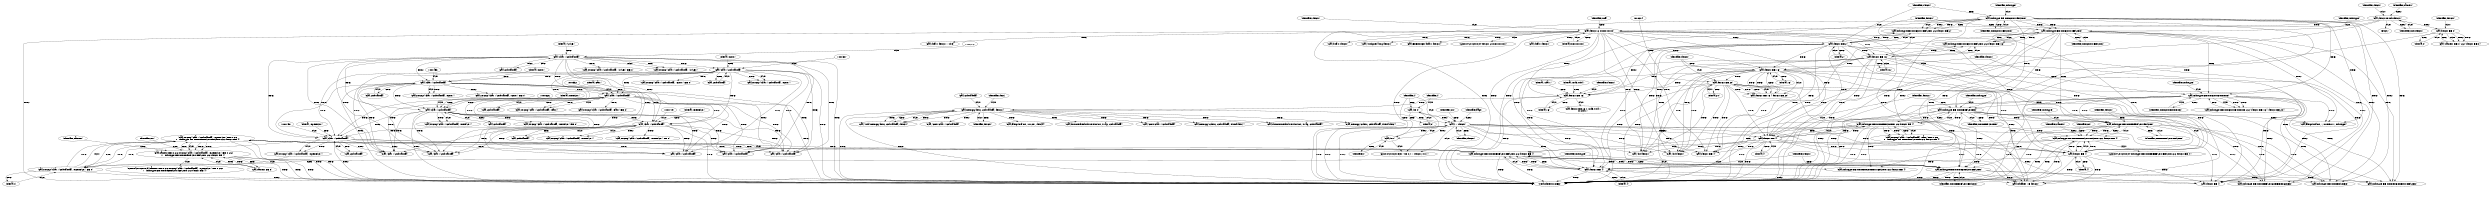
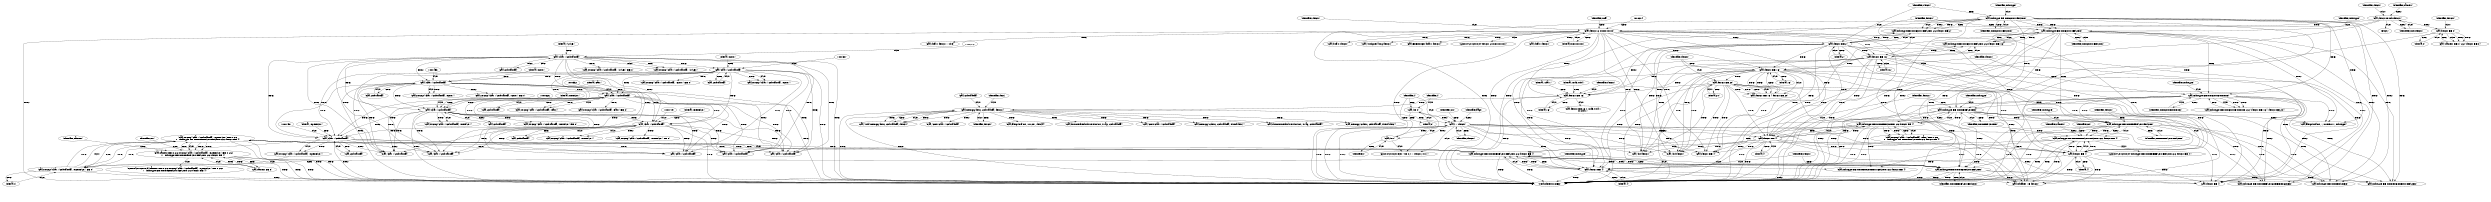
  digraph {
    n1 [label="(Call,strcmp((char *)&nbuf[noff], \"OpenBSD\") == 0 &&\n\t    xnh_type == NT_OPENBSD_VERSION && descsz == 4)"]
    n2 [label="(Call,strcmp((char *)&nbuf[noff], \"OpenBSD\") == 0)"]
    n3 [label="(Call,xnh_type == NT_OPENBSD_VERSION && descsz == 4)"]
    n4 [label="(Call,namesz == 8 && strcmp((char *)&nbuf[noff], \"OpenBSD\") == 0 &&\n\t    xnh_type == NT_OPENBSD_VERSION && descsz == 4)"]
    n5 [label="(MethodReturn,RET)"]
    n6 [label="(Literal,0)"]
    n7 [label="(Call,xnh_type == NT_OPENBSD_VERSION)"]
    n8 [label="(Call,descsz == 4)"]
    n9 [label="(Call,xnh_type == NT_DRAGONFLY_VERSION && descsz == 4)"]
    n10 [label="(Call,namesz == 8)"]
    n11 [label="(ControlStructure,if (namesz == 8 && strcmp((char *)&nbuf[noff], \"OpenBSD\") == 0 &&\n\t    xnh_type == NT_OPENBSD_VERSION && descsz == 4))"]
    n12 [label="(Call,(char *)&nbuf[noff])"]
    n13 [label="(Call,strcmp((char *)&nbuf[noff], \"OpenBSD\"))"]
    n14 [label="(Call,(char *)&nbuf[noff])"]
    n15 [label="(Call,(char *)&nbuf[noff])"]
    n16 [label="(Call,&nbuf[noff])"]
    n17 [label="(Call,(char *)&nbuf[noff])"]
    n18 [label="(Call,(char *)&nbuf[noff])"]
    n19 [label="(Call,(char *)&nbuf[noff])"]
    n20 [label="(Call,(char *)&nbuf[noff])"]
    n21 [label="(Call,(char *)&nbuf[noff])"]
    n22 [label="(Call,(char *)&nbuf[noff])"]
    n23 [label="(Call,&nbuf[noff])"]
    n24 [label="(Call,strcmp((char *)&nbuf[noff], \"PaX\"))"]
    n25 [label="(Call,strcmp((char *)&nbuf[noff], \"PaX\") == 0)"]
    n26 [label="(Call,strcmp((char *)&nbuf[noff], \"NetBSD\"))"]
    n27 [label="(Call,&nbuf[noff])"]
    n28 [label="(Call,strcmp((char *)&nbuf[noff], \"NetBSD\") == 0)"]
    n29 [label="(Call,&nbuf[noff])"]
    n30 [label="(Call,strcmp((char *)&nbuf[noff], \"FreeBSD\"))"]
    n31 [label="(Call,strcmp((char *)&nbuf[noff], \"FreeBSD\") == 0)"]
    n32 [label="(Call,(char *)&nbuf[noff])"]
    n33 [label="(Call,(char *)&nbuf[noff])"]
    n34 [label="(Call,(char *)&nbuf[noff])"]
    n35 [label="(Call,strcmp((char *)&nbuf[noff], \"SuSE\") == 0)"]
    n36 [label="(Call,strcmp((char *)&nbuf[noff], \"SuSE\"))"]
    n37 [label="(Call,&nbuf[noff])"]
    n38 [label="(Call,strcmp((char *)&nbuf[noff], \"GNU\") == 0)"]
    n39 [label="(Call,strcmp((char *)&nbuf[noff], \"GNU\"))"]
    n40 [label="(Call,&nbuf[noff])"]
    n41 [label="(Call,strcmp((char *)&nbuf[noff], \"GNU\"))"]
    n42 [label="(Call,strcmp((char *)&nbuf[noff], \"GNU\") == 0)"]
    n43 [label="(Call,&nbuf[noff])"]
    n44 [label="(Call,xnh_type == NT_NETBSD_CORE_PROCINFO)"]
    n45 [label="(Call,xnh_type == NT_PRPSINFO)"]
    n46 [label="(Identifier,NT_OPENBSD_VERSION)"]
    n47 [label="(Call,xnh_type == NT_DRAGONFLY_VERSION)"]
    n48 [label="(Call,descsz == 4)"]
    n49 [label="(Call,reloffset >= descsz)"]
    n50 [label="(Literal,4)"]
    n51 [label="(Call,xnh_type == NT_FREEBSD_VERSION)"]
    n52 [label="(Call,xnh_type == NT_FREEBSD_VERSION && descsz == 4)"]
    n53 [label="(Identifier,NT_FREEBSD_VERSION)"]
    n54 [label="(Call,descsz == 4)"]
    n55 [label="(ControlStructure,if (xnh_type == NT_FREEBSD_VERSION && descsz == 4))"]
    n56 [label="(Call,xnh_type == NT_GNU_VERSION)"]
    n57 [label="(Call,xnh_type == NT_GNU_BUILD_ID)"]
    n58 [label="(Call,xnh_type == NT_NETBSD_PAX)"]
    n59 [label="(Identifier,NT_GNU_VERSION)"]
    n60 [label="(Call,xnh_type == NT_GNU_VERSION && descsz == 16)"]
    n61 [label="(Call,file_printf(ms, \", note=%u\", xnh_type))"]
    n62 [label="(Identifier,NT_GNU_BUILD_ID)"]
    n63 [label="(Call,xnh_type == NT_GNU_BUILD_ID && (descsz == 16 || descsz == 20))"]
    n64 [label="(Call,xnh_type == NT_NETBSD_PAX && descsz == 4)"]
    n65 [label="(Identifier,NT_NETBSD_PAX)"]
    n66 [label="(Call,descsz == 16)"]
    n67 [label="(Call,xnh_type == NT_GNU_VERSION)"]
    n68 [label="(Call,xnh_type == NT_GNU_VERSION && descsz == 2)"]
    n69 [label="(Identifier,NT_GNU_VERSION)"]
    n70 [label="(Call,descsz == 2)"]
    n71 [label="(Call,descsz == 4)"]
    n72 [label="(Call,strcmp((char *)&nbuf[noff], \"PaX\") == 0 &&\n\t    xnh_type == NT_NETBSD_PAX && descsz == 4)"]
    n73 [label="(Call,descsz == 4)"]
    n74 [label="(Literal,4)"]
    n75 [label="(Call,(int)descsz)"]
    n76 [label="(Call,(int)descsz)"]
    n77 [label="(Literal,4)"]
    n78 [label="(Call,descsz == 16)"]
    n79 [label="(Call,descsz == 16)"]
    n80 [label="(Literal,2)"]
    n81 [label="(Literal,16)"]
    n82 [label="(Call,descsz == 20)"]
    n83 [label="(Call,descsz == 16 || descsz == 20)"]
    n84 [label="(Literal,16)"]
    n85 [label="(Call,memcpy(desc, &nbuf[doff], descsz))"]
    n86 [label="(Call,descsz == 16 ? \"md5/uuid\" :\n\t\t\"sha1\")"]
    n87 [label="(Literal,16)"]
    n88 [label="(Call,descsz & 0x80000000)"]
    n89 [label="(Call,doff + descsz > size)"]
    n90 [label="(Call,doff + descsz)"]
    n91 [label="(Call,(unsigned long)descsz)"]
    n92 [label="(Call,ELF_ALIGN(doff + descsz))"]
    n93 [label="(ControlStructure,if (descsz & 0x80000000))"]
    n94 [label="(Call,doff + descsz)"]
    n95 [label="(Literal,0x80000000)"]
    n96 [label="(Call,descsz == 0)"]
    n97 [label="(Literal,0)"]
    n98 [label="(Call,(namesz == 0) && (descsz == 0))"]
    n99 [label="(Call,descsz = xnh_descsz)"]
    n100 [label="(Identifier,xnh_descsz)"]
    n101 [label="(Block,)"]
    n102 [label="(Literal,20)"]
    n103 [label="(Call,i < descsz)"]
    n104 [label="(Call,i++)"]
    n105 [label="(Identifier,descsz)"]
    n106 [label="(ControlStructure,for (i = 0; i < descsz; i++))"]
    n107 [label="(Identifier,i)"]
    n108 [label="(Call,i = 0)"]
    n109 [label="(Literal,0)"]
    n110 [label="(Call,memcpy(&desc, &nbuf[doff], sizeof(desc)))"]
    n111 [label="(Call,do_note_netbsd_version(ms, swap, &nbuf[doff]))"]
    n112 [label="(Call,memcpy(&desc, &nbuf[doff], sizeof(desc)))"]
    n113 [label="(Call,(void)memcpy(desc, &nbuf[doff], descsz))"]
    n114 [label="(Call,(const char *)&nbuf[doff])"]
    n115 [label="(Identifier,descsz)"]
    n116 [label="(Call,file_printf(ms, \"%02x\", desc[i]))"]
    n117 [label="(Call,do_note_freebsd_version(ms, swap, &nbuf[doff]))"]
    n118 [label="(Call,(const char *)&nbuf[doff])"]
    n119 [label="(Identifier,descsz)"]
    n120 [label="(Literal,\"SuSE\")"]
    n121 [label="(Identifier,ms)"]
    n122 [label="(Identifier,descsz)"]
    n123 [label="(Literal,\"OpenBSD\")"]
    n124 [label="(Literal,\"GNU\")"]
    n125 [label="(Identifier,xnh_type)"]
    n126 [label="(Identifier,i)"]
    n127 [label="(Identifier,xnh_type)"]
    n128 [label="(Identifier,namesz)"]
    n129 [label="(Literal,\"NetBSD\")"]
    n130 [label="(Identifier,xnh_type)"]
    n131 [label="(Identifier,descsz)"]
    n132 [label="(Identifier,noff)"]
    n133 [label="(Identifier,descsz)"]
    n134 [label="(Identifier,desc)"]
    n135 [label="(Identifier,namesz)"]
    n136 [label="(Identifier,descsz)"]
    n137 [label="(Identifier,ms)"]
    n138 [label="(Literal,\"FreeBSD\")"]
    n139 [label="(Identifier,flags)"]
    n140 [label="(Identifier,descsz)"]
    n141 [label="(Identifier,descsz)"]
    n142 [label="(Literal,\"sha1\")"]
    n143 [label="(Identifier,descsz)"]
    n144 [label="(Identifier,descsz)"]
    n145 [label="(Identifier,xnh_type)"]
    n146 [label="(Identifier,namesz)"]
    n147 [label="(Identifier,descsz)"]
    n148 [label="(Call,&nbuf[doff])"]
    n149 [label="(Identifier,ms)"]
    n150 [label="(Identifier,xnh_type)"]
    n151 [label="(Literal,\"GNU\")"]
    n152 [label="(Literal,\"PaX\")"]
    n153 [label="(Literal,\"md5/uuid\")"]
    n154 [label="(Identifier,i)"]
    n155 [label="(Identifier,descsz)"]
    n156 [label="(Identifier,xnh_type)"]
    1000758
    1000532
    1000272
    1000307
    1000453
    1000626
    1000719
    1000204
    n1 -> n2 [label="CFG: "]
    n1 -> n3 [label="CFG: "]
    n1 -> n4 [label="AST: "]
    n1 -> n4 [label="DDG: "]
    n1 -> n4 [label="DDG: "]
    n1 -> n5 [label="DDG: "]
    n1 -> n5 [label="DDG: "]
    n2 -> n1 [label="AST: "]
    n2 -> n1 [label="DDG: "]
    n2 -> n1 [label="DDG: "]
    n2 -> n5 [label="DDG: "]
    n2 -> n6 [label="CFG: "]
    n3 -> n1 [label="AST: "]
    n3 -> n1 [label="DDG: "]
    n3 -> n1 [label="DDG: "]
    n3 -> n5 [label="DDG: "]
    n3 -> n5 [label="DDG: "]
    n3 -> n7 [label="CFG: "]
    n3 -> n8 [label="CFG: "]
    n3 -> n9 [label="DDG: "]
    n4 -> n1 [label="CFG: "]
    n4 -> n5 [label="DDG: "]
    n4 -> n5 [label="DDG: "]
    n4 -> n5 [label="DDG: "]
    n4 -> n10 [label="CFG: "]
    n4 -> n11 [label="AST: "]
    n6 -> n2 [label="AST: "]
    n7 -> n3 [label="AST: "]
    n7 -> n3 [label="DDG: "]
    n7 -> n3 [label="DDG: "]
    n7 -> n5 [label="DDG: "]
    n7 -> n5 [label="DDG: "]
    n7 -> n44 [label="DDG: "]
    n7 -> n45 [label="DDG: "]
    n7 -> n46 [label="CFG: "]
    n7 -> n47 [label="DDG: "]
    n8 -> n3 [label="AST: "]
    n8 -> n3 [label="DDG: "]
    n8 -> n3 [label="DDG: "]
    n8 -> n5 [label="DDG: "]
    n8 -> n48 [label="DDG: "]
    n8 -> n49 [label="DDG: "]
    n8 -> n50 [label="CFG: "]
    n10 -> n4 [label="AST: "]
    n10 -> n4 [label="DDG: "]
    n10 -> n4 [label="DDG: "]
    n12 -> n2 [label="DDG: "]
    n12 -> n5 [label="DDG: "]
    n12 -> n13 [label="AST: "]
    n12 -> n13 [label="DDG: "]
    n12 -> n14 [label="DDG: "]
    n12 -> n15 [label="DDG: "]
    n12 -> n16 [label="CFG: "]
    n12 -> n17 [label="DDG: "]
    n12 -> n18 [label="DDG: "]
    n12 -> n19 [label="DDG: "]
    n13 -> n2 [label="AST: "]
    n16 -> n12 [label="AST: "]
    n20 -> n5 [label="DDG: "]
    n20 -> n12 [label="DDG: "]
    n20 -> n14 [label="DDG: "]
    n20 -> n15 [label="DDG: "]
    n20 -> n17 [label="DDG: "]
    n20 -> n18 [label="DDG: "]
    n20 -> n19 [label="DDG: "]
    n20 -> n21 [label="DDG: "]
    n20 -> n22 [label="DDG: "]
    n20 -> n23 [label="CFG: "]
    n20 -> n24 [label="AST: "]
    n20 -> n24 [label="DDG: "]
    n20 -> n25 [label="DDG: "]
    n21 -> n5 [label="DDG: "]
    n21 -> n12 [label="DDG: "]
    n21 -> n14 [label="DDG: "]
    n21 -> n15 [label="DDG: "]
    n21 -> n17 [label="DDG: "]
    n21 -> n18 [label="DDG: "]
    n21 -> n19 [label="DDG: "]
    n21 -> n22 [label="DDG: "]
    n21 -> n26 [label="AST: "]
    n21 -> n26 [label="DDG: "]
    n21 -> n27 [label="CFG: "]
    n21 -> n28 [label="DDG: "]
    n22 -> n5 [label="DDG: "]
    n22 -> n12 [label="DDG: "]
    n22 -> n14 [label="DDG: "]
    n22 -> n15 [label="DDG: "]
    n22 -> n17 [label="DDG: "]
    n22 -> n18 [label="DDG: "]
    n22 -> n19 [label="DDG: "]
    n22 -> n29 [label="CFG: "]
    n22 -> n30 [label="AST: "]
    n22 -> n30 [label="DDG: "]
    n22 -> n31 [label="DDG: "]
    n23 -> n20 [label="AST: "]
    n27 -> n21 [label="AST: "]
    n29 -> n22 [label="AST: "]
    n32 -> n5 [label="DDG: "]
    n32 -> n12 [label="DDG: "]
    n32 -> n14 [label="DDG: "]
    n32 -> n15 [label="DDG: "]
    n32 -> n17 [label="DDG: "]
    n32 -> n18 [label="DDG: "]
    n32 -> n19 [label="DDG: "]
    n32 -> n20 [label="DDG: "]
    n32 -> n21 [label="DDG: "]
    n32 -> n22 [label="DDG: "]
    n32 -> n33 [label="DDG: "]
    n32 -> n34 [label="DDG: "]
    n32 -> n35 [label="DDG: "]
    n32 -> n36 [label="AST: "]
    n32 -> n36 [label="DDG: "]
    n32 -> n37 [label="CFG: "]
    n33 -> n5 [label="DDG: "]
    n33 -> n12 [label="DDG: "]
    n33 -> n14 [label="DDG: "]
    n33 -> n15 [label="DDG: "]
    n33 -> n17 [label="DDG: "]
    n33 -> n18 [label="DDG: "]
    n33 -> n19 [label="DDG: "]
    n33 -> n20 [label="DDG: "]
    n33 -> n21 [label="DDG: "]
    n33 -> n22 [label="DDG: "]
    n33 -> n34 [label="DDG: "]
    n33 -> n38 [label="DDG: "]
    n33 -> n39 [label="AST: "]
    n33 -> n39 [label="DDG: "]
    n33 -> n40 [label="CFG: "]
    n34 -> n5 [label="DDG: "]
    n34 -> n12 [label="DDG: "]
    n34 -> n14 [label="DDG: "]
    n34 -> n15 [label="DDG: "]
    n34 -> n17 [label="DDG: "]
    n34 -> n18 [label="DDG: "]
    n34 -> n19 [label="DDG: "]
    n34 -> n20 [label="DDG: "]
    n34 -> n21 [label="DDG: "]
    n34 -> n22 [label="DDG: "]
    n34 -> n41 [label="AST: "]
    n34 -> n41 [label="DDG: "]
    n34 -> n42 [label="DDG: "]
    n34 -> n43 [label="CFG: "]
    n37 -> n32 [label="AST: "]
    n40 -> n33 [label="AST: "]
    n43 -> n34 [label="AST: "]
    n46 -> n7 [label="AST: "]
    n50 -> n8 [label="AST: "]
    n51 -> n5 [label="DDG: "]
    n51 -> n5 [label="DDG: "]
    n51 -> n7 [label="DDG: "]
    n51 -> n44 [label="DDG: "]
    n51 -> n45 [label="DDG: "]
    n51 -> n47 [label="DDG: "]
    n51 -> n52 [label="AST: "]
    n51 -> n52 [label="DDG: "]
    n51 -> n52 [label="DDG: "]
    n51 -> n53 [label="CFG: "]
    n52 -> n3 [label="DDG: "]
    n52 -> n5 [label="DDG: "]
    n52 -> n5 [label="DDG: "]
    n52 -> n5 [label="DDG: "]
    n52 -> n9 [label="DDG: "]
    n52 -> n51 [label="CFG: "]
    n52 -> n54 [label="CFG: "]
    n52 -> n55 [label="AST: "]
    n53 -> n51 [label="AST: "]
    n54 -> n5 [label="DDG: "]
    n54 -> n8 [label="DDG: "]
    n54 -> n48 [label="DDG: "]
    n54 -> n49 [label="DDG: "]
    n54 -> n52 [label="AST: "]
    n54 -> n52 [label="DDG: "]
    n54 -> n52 [label="DDG: "]
    n54 -> n77 [label="CFG: "]
    n56 -> n5 [label="DDG: "]
    n56 -> n5 [label="DDG: "]
    n56 -> n7 [label="DDG: "]
    n56 -> n44 [label="DDG: "]
    n56 -> n45 [label="DDG: "]
    n56 -> n47 [label="DDG: "]
    n56 -> n51 [label="DDG: "]
    n56 -> n57 [label="DDG: "]
    n56 -> n58 [label="DDG: "]
    n56 -> n59 [label="CFG: "]
    n56 -> n60 [label="AST: "]
    n56 -> n60 [label="DDG: "]
    n56 -> n60 [label="DDG: "]
    n56 -> n61 [label="DDG: "]
    n57 -> n5 [label="DDG: "]
    n57 -> n5 [label="DDG: "]
    n57 -> n7 [label="DDG: "]
    n57 -> n44 [label="DDG: "]
    n57 -> n45 [label="DDG: "]
    n57 -> n47 [label="DDG: "]
    n57 -> n51 [label="DDG: "]
    n57 -> n58 [label="DDG: "]
    n57 -> n61 [label="DDG: "]
    n57 -> n62 [label="CFG: "]
    n57 -> n63 [label="AST: "]
    n57 -> n63 [label="DDG: "]
    n57 -> n63 [label="DDG: "]
    n58 -> n5 [label="DDG: "]
    n58 -> n5 [label="DDG: "]
    n58 -> n7 [label="DDG: "]
    n58 -> n44 [label="DDG: "]
    n58 -> n45 [label="DDG: "]
    n58 -> n47 [label="DDG: "]
    n58 -> n51 [label="DDG: "]
    n58 -> n61 [label="DDG: "]
    n58 -> n64 [label="AST: "]
    n58 -> n64 [label="DDG: "]
    n58 -> n64 [label="DDG: "]
    n58 -> n65 [label="CFG: "]
    n59 -> n56 [label="AST: "]
    n60 -> n56 [label="CFG: "]
    n60 -> n66 [label="CFG: "]
    n62 -> n57 [label="AST: "]
    n63 -> n57 [label="CFG: "]
    n64 -> n3 [label="DDG: "]
    n64 -> n5 [label="DDG: "]
    n64 -> n5 [label="DDG: "]
    n64 -> n9 [label="DDG: "]
    n64 -> n58 [label="CFG: "]
    n64 -> n71 [label="CFG: "]
    n64 -> n72 [label="AST: "]
    n64 -> n72 [label="DDG: "]
    n64 -> n72 [label="DDG: "]
    n65 -> n52 [label="DDG: "]
    n65 -> n58 [label="AST: "]
    n66 -> n5 [label="DDG: "]
    n66 -> n8 [label="DDG: "]
    n66 -> n48 [label="DDG: "]
    n66 -> n49 [label="DDG: "]
    n66 -> n54 [label="DDG: "]
    n66 -> n60 [label="AST: "]
    n66 -> n60 [label="DDG: "]
    n66 -> n60 [label="DDG: "]
    n66 -> n71 [label="DDG: "]
    n66 -> n73 [label="DDG: "]
    n66 -> n75 [label="DDG: "]
    n66 -> n76 [label="DDG: "]
    n66 -> n78 [label="DDG: "]
    n66 -> n79 [label="DDG: "]
    n66 -> n81 [label="CFG: "]
    n67 -> n5 [label="DDG: "]
    n67 -> n5 [label="DDG: "]
    n67 -> n7 [label="DDG: "]
    n67 -> n44 [label="DDG: "]
    n67 -> n45 [label="DDG: "]
    n67 -> n47 [label="DDG: "]
    n67 -> n51 [label="DDG: "]
    n67 -> n56 [label="DDG: "]
    n67 -> n56 [label="DDG: "]
    n67 -> n57 [label="DDG: "]
    n67 -> n58 [label="DDG: "]
    n67 -> n61 [label="DDG: "]
    n67 -> n68 [label="AST: "]
    n67 -> n68 [label="DDG: "]
    n67 -> n68 [label="DDG: "]
    n67 -> n69 [label="CFG: "]
    n68 -> n67 [label="CFG: "]
    n68 -> n70 [label="CFG: "]
    n69 -> n67 [label="AST: "]
    n70 -> n5 [label="DDG: "]
    n70 -> n8 [label="DDG: "]
    n70 -> n48 [label="DDG: "]
    n70 -> n49 [label="DDG: "]
    n70 -> n54 [label="DDG: "]
    n70 -> n66 [label="DDG: "]
    n70 -> n68 [label="AST: "]
    n70 -> n68 [label="DDG: "]
    n70 -> n68 [label="DDG: "]
    n70 -> n71 [label="DDG: "]
    n70 -> n73 [label="DDG: "]
    n70 -> n75 [label="DDG: "]
    n70 -> n76 [label="DDG: "]
    n70 -> n78 [label="DDG: "]
    n70 -> n79 [label="DDG: "]
    n70 -> n80 [label="CFG: "]
    n71 -> n5 [label="DDG: "]
    n71 -> n8 [label="DDG: "]
    n71 -> n48 [label="DDG: "]
    n71 -> n49 [label="DDG: "]
    n71 -> n54 [label="DDG: "]
    n71 -> n64 [label="AST: "]
    n71 -> n64 [label="DDG: "]
    n71 -> n64 [label="DDG: "]
    n71 -> n73 [label="DDG: "]
    n71 -> n74 [label="CFG: "]
    n71 -> n75 [label="DDG: "]
    n71 -> n76 [label="DDG: "]
    n72 -> n64 [label="CFG: "]
    n74 -> n71 [label="AST: "]
    n77 -> n54 [label="AST: "]
    n78 -> n5 [label="DDG: "]
    n78 -> n8 [label="DDG: "]
    n78 -> n48 [label="DDG: "]
    n78 -> n49 [label="DDG: "]
    n78 -> n54 [label="DDG: "]
    n78 -> n71 [label="DDG: "]
    n78 -> n73 [label="DDG: "]
    n78 -> n75 [label="DDG: "]
    n78 -> n76 [label="DDG: "]
    n78 -> n79 [label="DDG: "]
    n78 -> n82 [label="DDG: "]
    n78 -> n83 [label="AST: "]
    n78 -> n83 [label="DDG: "]
    n78 -> n83 [label="DDG: "]
    n78 -> n84 [label="CFG: "]
    n79 -> n5 [label="DDG: "]
    n79 -> n85 [label="DDG: "]
    n79 -> n86 [label="AST: "]
    n79 -> n87 [label="CFG: "]
    n80 -> n70 [label="AST: "]
    n81 -> n66 [label="AST: "]
    n82 -> n5 [label="DDG: "]
    n82 -> n8 [label="DDG: "]
    n82 -> n48 [label="DDG: "]
    n82 -> n49 [label="DDG: "]
    n82 -> n54 [label="DDG: "]
    n82 -> n71 [label="DDG: "]
    n82 -> n73 [label="DDG: "]
    n82 -> n75 [label="DDG: "]
    n82 -> n76 [label="DDG: "]
    n82 -> n79 [label="DDG: "]
    n82 -> n83 [label="AST: "]
    n82 -> n83 [label="DDG: "]
    n82 -> n83 [label="DDG: "]
    n82 -> n102 [label="CFG: "]
    n83 -> n78 [label="CFG: "]
    n83 -> n82 [label="CFG: "]
    n84 -> n78 [label="AST: "]
    n85 -> n5 [label="DDG: "]
    n85 -> n5 [label="DDG: "]
    n85 -> n103 [label="DDG: "]
    n85 -> n110 [label="DDG: "]
    n85 -> n111 [label="DDG: "]
    n85 -> n112 [label="DDG: "]
    n85 -> n113 [label="AST: "]
    n85 -> n113 [label="DDG: "]
    n85 -> n113 [label="DDG: "]
    n85 -> n113 [label="DDG: "]
    n85 -> n114 [label="DDG: "]
    n85 -> n115 [label="CFG: "]
    n85 -> n116 [label="DDG: "]
    n85 -> n117 [label="DDG: "]
    n85 -> n118 [label="DDG: "]
    n87 -> n79 [label="AST: "]
    n88 -> n5 [label="DDG: "]
    n88 -> n5 [label="DDG: "]
    n88 -> n8 [label="DDG: "]
    n88 -> n48 [label="DDG: "]
    n88 -> n49 [label="DDG: "]
    n88 -> n54 [label="DDG: "]
    n88 -> n66 [label="DDG: "]
    n88 -> n70 [label="DDG: "]
    n88 -> n71 [label="DDG: "]
    n88 -> n73 [label="DDG: "]
    n88 -> n75 [label="DDG: "]
    n88 -> n76 [label="DDG: "]
    n88 -> n78 [label="DDG: "]
    n88 -> n79 [label="DDG: "]
    n88 -> n89 [label="DDG: "]
    n88 -> n90 [label="DDG: "]
    n88 -> n91 [label="DDG: "]
    n88 -> n92 [label="DDG: "]
    n88 -> n93 [label="AST: "]
    n88 -> n94 [label="DDG: "]
    n88 -> n95 [label="CFG: "]
    n95 -> n88 [label="AST: "]
    n96 -> n5 [label="DDG: "]
    n96 -> n97 [label="CFG: "]
    n96 -> n98 [label="AST: "]
    n96 -> n98 [label="DDG: "]
    n96 -> n98 [label="DDG: "]
    n97 -> n96 [label="AST: "]
    n98 -> n96 [label="CFG: "]
    n99 -> n5 [label="DDG: "]
    n99 -> n5 [label="DDG: "]
    n99 -> n88 [label="DDG: "]
    n99 -> n96 [label="DDG: "]
    n99 -> n100 [label="CFG: "]
    n99 -> n101 [label="AST: "]
    n100 -> n99 [label="AST: "]
    n102 -> n82 [label="AST: "]
    n103 -> n5 [label="DDG: "]
    n103 -> n5 [label="DDG: "]
    n103 -> n5 [label="DDG: "]
    n103 -> n8 [label="DDG: "]
    n103 -> n48 [label="DDG: "]
    n103 -> n49 [label="DDG: "]
    n103 -> n54 [label="DDG: "]
    n103 -> n71 [label="DDG: "]
    n103 -> n73 [label="DDG: "]
    n103 -> n75 [label="DDG: "]
    n103 -> n76 [label="DDG: "]
    n103 -> n104 [label="DDG: "]
    n103 -> n105 [label="CFG: "]
    n103 -> n106 [label="AST: "]
    n104 -> n103 [label="DDG: "]
    n104 -> n106 [label="AST: "]
    n104 -> n107 [label="CFG: "]
    n105 -> n103 [label="AST: "]
    n107 -> n104 [label="AST: "]
    n108 -> n103 [label="DDG: "]
    n108 -> n106 [label="AST: "]
    n108 -> n109 [label="CFG: "]
    n109 -> n108 [label="AST: "]
    n113 -> n85 [label="CFG: "]
    n115 -> n85 [label="AST: "]
    n119 -> n96 [label="AST: "]
    n120 -> n32 [label="CFG: "]
    n121 -> n4 [label="CFG: "]
    n122 -> n57 [label="CFG: "]
    n122 -> n78 [label="AST: "]
    n123 -> n12 [label="CFG: "]
    n124 -> n33 [label="CFG: "]
    n125 -> n51 [label="AST: "]
    n126 -> n103 [label="AST: "]
    n126 -> n104 [label="CFG: "]
    n126 -> n108 [label="CFG: "]
    n127 -> n67 [label="AST: "]
    n128 -> n4 [label="CFG: "]
    n129 -> n21 [label="CFG: "]
    n130 -> n58 [label="AST: "]
    n131 -> n7 [label="CFG: "]
    n131 -> n8 [label="AST: "]
    n132 -> n88 [label="CFG: "]
    n133 -> n58 [label="CFG: "]
    n133 -> n71 [label="AST: "]
    n134 -> n85 [label="AST: "]
    n135 -> n99 [label="CFG: "]
    n136 -> n78 [label="CFG: "]
    n136 -> n82 [label="AST: "]
    n137 -> n103 [label="CFG: "]
    n138 -> n22 [label="CFG: "]
    n139 -> n103 [label="CFG: "]
    n140 -> n67 [label="CFG: "]
    n140 -> n70 [label="AST: "]
    n141 -> n79 [label="AST: "]
    n142 -> n79 [label="CFG: "]
    n143 -> n56 [label="CFG: "]
    n143 -> n66 [label="AST: "]
    n144 -> n51 [label="CFG: "]
    n144 -> n54 [label="AST: "]
    n145 -> n56 [label="AST: "]
    n146 -> n52 [label="CFG: "]
    n147 -> n88 [label="AST: "]
    n148 -> n85 [label="AST: "]
    n149 -> n52 [label="CFG: "]
    n150 -> n57 [label="AST: "]
    n151 -> n34 [label="CFG: "]
    n152 -> n20 [label="CFG: "]
    n153 -> n79 [label="CFG: "]
    n154 -> n108 [label="AST: "]
    n155 -> n99 [label="AST: "]
    n156 -> n2 [label="CFG: "]
    n156 -> n7 [label="AST: "]
    1000758 -> n12 [label="AST: "]
    1000532 -> n20 [label="AST: "]
    1000272 -> n32 [label="AST: "]
    1000307 -> n33 [label="AST: "]
    1000453 -> n34 [label="AST: "]
    1000626 -> n21 [label="AST: "]
    1000719 -> n22 [label="AST: "]
-   1000204 -> n82 [label="CFG: "]
+   1000204 -> n88 [label="CFG: "]
  }
